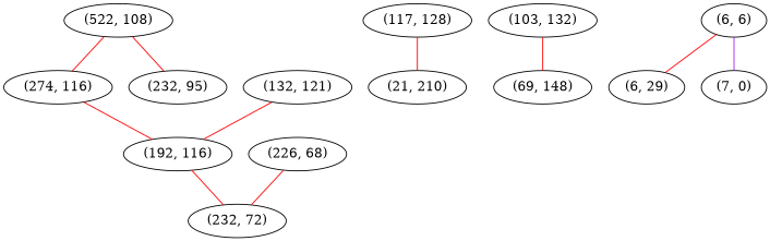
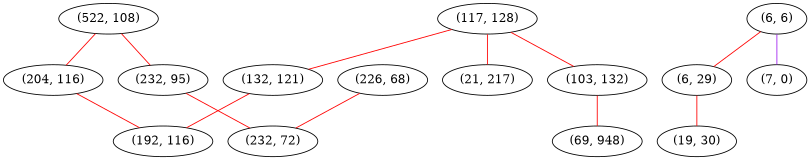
  graph {
    edge [color=red weight=1]
    n1 [label="(522, 108)"]
-   "(204, 116)" [label="(274, 116)"]
+   "(204, 116)"
    "(232, 95)"
    "(192, 116)"
    "(232, 72)"
    "(117, 128)"
    "(103, 132)"
    n8 [label="(132, 121)"]
-   "(21, 210)"
-   "(69, 148)"
+   "(21, 210)" [label="(21, 217)"]
+   "(69, 148)" [label="(69, 948)"]
    n11 [label="(6, 29)"]
    "(6, 6)"
    n13 [label="(7, 0)"]
+   "(19, 30)"
    n15 [label="(226, 68)"]
    n1 -- "(204, 116)"
    n1 -- "(232, 95)"
    "(204, 116)" -- "(192, 116)"
-   "(192, 116)" -- "(232, 72)"
+   "(232, 95)" -- "(232, 72)"
+   "(117, 128)" -- "(103, 132)"
+   "(117, 128)" -- n8
    "(117, 128)" -- "(21, 210)"
    "(103, 132)" -- "(69, 148)"
    n8 -- "(192, 116)"
+   n11 -- "(19, 30)"
    "(6, 6)" -- n11
    "(6, 6)" -- n13 [color=purple weight=4]
    n15 -- "(232, 72)"
  }
